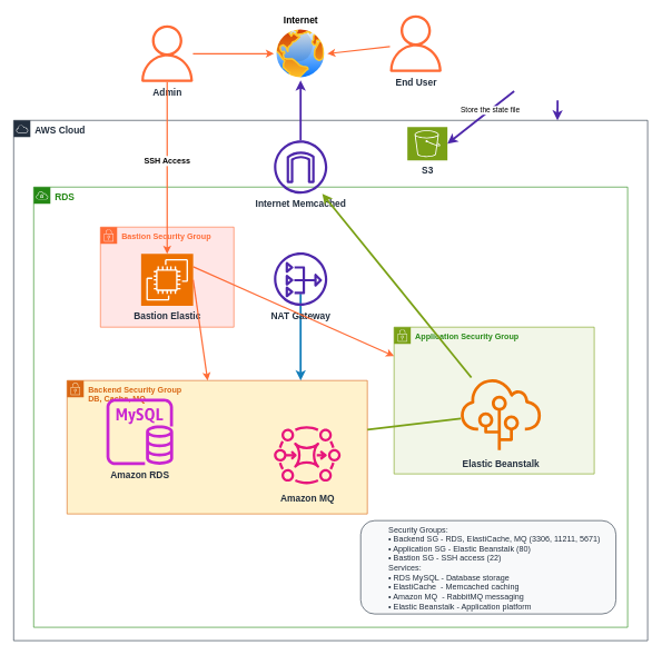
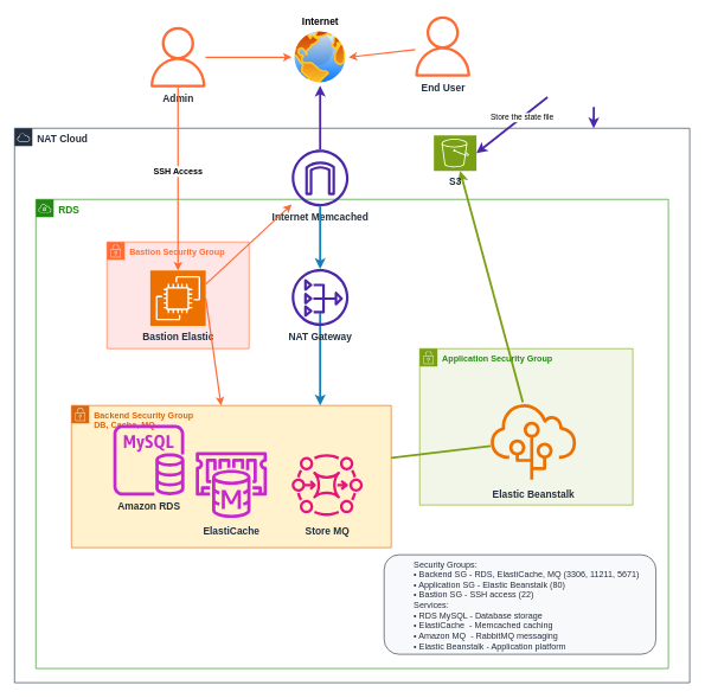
  <mxCell id="0" />
  <mxCell id="1" parent="0" />
- <mxCell id="2" value="AWS Cloud" style="sketch=0;outlineConnect=0;gradientColor=none;html=1;whiteSpace=wrap;fontSize=14;fontStyle=1;shape=mxgraph.aws4.group;grIcon=mxgraph.aws4.group_aws_cloud;strokeColor=#232F3E;fillColor=none;verticalAlign=top;align=left;spacingLeft=30;fontColor=#232F3E;dashed=0;" parent="1" vertex="1"><mxGeometry x="20" y="180" width="950" height="780" as="geometry" /></mxCell>
+ <mxCell id="2" value="NAT Cloud" style="sketch=0;outlineConnect=0;gradientColor=none;html=1;whiteSpace=wrap;fontSize=14;fontStyle=1;shape=mxgraph.aws4.group;grIcon=mxgraph.aws4.group_aws_cloud;strokeColor=#232F3E;fillColor=none;verticalAlign=top;align=left;spacingLeft=30;fontColor=#232F3E;dashed=0;" parent="1" vertex="1"><mxGeometry x="20" y="180" width="950" height="780" as="geometry" /></mxCell>
  <mxCell id="3" value="RDS" style="sketch=0;outlineConnect=0;gradientColor=none;html=1;whiteSpace=wrap;fontSize=14;fontStyle=1;shape=mxgraph.aws4.group;grIcon=mxgraph.aws4.group_vpc;strokeColor=#248814;fillColor=none;verticalAlign=top;align=left;spacingLeft=30;fontColor=#248814;dashed=0;" parent="1" vertex="1"><mxGeometry x="50" y="280" width="890" height="660" as="geometry" /></mxCell>
  <mxCell id="4" value="Backend Security Group&lt;br&gt;DB, Cache, MQ" style="sketch=0;outlineConnect=0;gradientColor=none;html=1;whiteSpace=wrap;fontSize=12;fontStyle=1;shape=mxgraph.aws4.group;grIcon=mxgraph.aws4.group_security_group;strokeColor=#D86613;fillColor=#FFF2CC;verticalAlign=top;align=left;spacingLeft=30;fontColor=#D86613;dashed=0;" parent="1" vertex="1"><mxGeometry x="100" y="570" width="450" height="200" as="geometry" /></mxCell>
  <mxCell id="5" value="Application Security Group" style="sketch=0;outlineConnect=0;gradientColor=none;html=1;whiteSpace=wrap;fontSize=12;fontStyle=1;shape=mxgraph.aws4.group;grIcon=mxgraph.aws4.group_security_group;strokeColor=#7AA116;fillColor=#F2F6E8;verticalAlign=top;align=left;spacingLeft=30;fontColor=#248814;dashed=0;" parent="1" vertex="1"><mxGeometry x="590" y="490" width="300" height="220" as="geometry" /></mxCell>
  <mxCell id="6" value="Bastion Security Group" style="sketch=0;outlineConnect=0;gradientColor=none;html=1;whiteSpace=wrap;fontSize=12;fontStyle=1;shape=mxgraph.aws4.group;grIcon=mxgraph.aws4.group_security_group;strokeColor=#FF6B35;fillColor=#FFE6E6;verticalAlign=top;align=left;spacingLeft=30;fontColor=#FF6B35;dashed=0;" parent="1" vertex="1"><mxGeometry x="150" y="340" width="200" height="150" as="geometry" /></mxCell>
  <mxCell id="7" value="Internet Memcached" style="sketch=0;outlineConnect=0;fontColor=#232F3E;gradientColor=none;fillColor=#4D27AA;strokeColor=none;dashed=0;verticalLabelPosition=bottom;verticalAlign=top;align=center;html=1;fontSize=14;fontStyle=1;aspect=fixed;pointerEvents=1;shape=mxgraph.aws4.internet_gateway;" parent="1" vertex="1"><mxGeometry x="410" y="210" width="80" height="80" as="geometry" /></mxCell>
  <mxCell id="8" value="Elastic Beanstalk" style="sketch=0;outlineConnect=0;fontColor=#232F3E;gradientColor=none;fillColor=#ED7100;strokeColor=none;dashed=0;verticalLabelPosition=bottom;verticalAlign=top;align=center;html=1;fontSize=14;fontStyle=1;aspect=fixed;pointerEvents=1;shape=mxgraph.aws4.elastic_beanstalk;" parent="1" vertex="1"><mxGeometry x="690" y="560" width="120" height="120" as="geometry" /></mxCell>
  <mxCell id="9" value="Amazon RDS" style="sketch=0;outlineConnect=0;fontColor=#232F3E;gradientColor=none;fillColor=#C925D1;strokeColor=none;dashed=0;verticalLabelPosition=bottom;verticalAlign=top;align=center;html=1;fontSize=14;fontStyle=1;aspect=fixed;pointerEvents=1;shape=mxgraph.aws4.rds_mysql_instance;" parent="1" vertex="1"><mxGeometry x="159" y="597" width="100" height="100" as="geometry" /></mxCell>
- <mxCell id="11" value="Amazon MQ" style="sketch=0;outlineConnect=0;fontColor=#232F3E;gradientColor=none;fillColor=#E7157B;strokeColor=none;dashed=0;verticalLabelPosition=bottom;verticalAlign=top;align=center;html=1;fontSize=14;fontStyle=1;aspect=fixed;pointerEvents=1;shape=mxgraph.aws4.mq;" parent="1" vertex="1"><mxGeometry x="410" y="632" width="100" height="100" as="geometry" /></mxCell>
+ <mxCell id="10" value="ElastiCache" style="sketch=0;outlineConnect=0;fontColor=#232F3E;gradientColor=none;fillColor=#C925D1;strokeColor=none;dashed=0;verticalLabelPosition=bottom;verticalAlign=top;align=center;html=1;fontSize=14;fontStyle=1;aspect=fixed;pointerEvents=1;shape=mxgraph.aws4.elasticache_for_memcached;" parent="1" vertex="1"><mxGeometry x="275" y="632" width="100" height="100" as="geometry" /></mxCell>
+ <mxCell id="11" value="Store MQ" style="sketch=0;outlineConnect=0;fontColor=#232F3E;gradientColor=none;fillColor=#E7157B;strokeColor=none;dashed=0;verticalLabelPosition=bottom;verticalAlign=top;align=center;html=1;fontSize=14;fontStyle=1;aspect=fixed;pointerEvents=1;shape=mxgraph.aws4.mq;" parent="1" vertex="1"><mxGeometry x="410" y="632" width="100" height="100" as="geometry" /></mxCell>
  <mxCell id="12" value="&lt;font style=&quot;font-size: 14px;&quot;&gt;Admin&lt;/font&gt;" style="sketch=0;outlineConnect=0;fontColor=#232F3E;gradientColor=none;fillColor=#FF6B35;strokeColor=none;dashed=0;verticalLabelPosition=bottom;verticalAlign=top;align=center;html=1;fontSize=14;fontStyle=1;aspect=fixed;pointerEvents=1;shape=mxgraph.aws4.user;" parent="1" vertex="1"><mxGeometry x="207.5" y="37.5" width="85" height="85" as="geometry" /></mxCell>
+ <mxCell id="13" value="" style="endArrow=classic;html=1;rounded=0;strokeColor=#147EBA;strokeWidth=3;entryX=0.5;entryY=0;entryDx=0;entryDy=0;exitX=0.5;exitY=1;exitDx=0;exitDy=0;" parent="1" source="7" target="18" edge="1"><mxGeometry width="50" height="50" relative="1" as="geometry"><mxPoint x="450" y="290" as="sourcePoint" /><mxPoint x="450" y="300" as="targetPoint" /></mxGeometry></mxCell>
  <mxCell id="14" value="" style="endArrow=classic;html=1;rounded=0;strokeColor=#147EBA;strokeWidth=3;labelBackgroundColor=#ffffff;fontSize=12;fontStyle=1;" parent="1" edge="1"><mxGeometry x="-0.137" y="-69" width="50" height="50" relative="1" as="geometry"><mxPoint x="450" y="440" as="sourcePoint" /><mxPoint x="450" y="570" as="targetPoint" /><mxPoint as="offset" /></mxGeometry></mxCell>
  <mxCell id="15" value="SSH Access" style="endArrow=classic;html=1;rounded=0;strokeColor=#FF6B35;strokeWidth=2;labelBackgroundColor=#ffffff;fontSize=12;fontStyle=1;" parent="1" source="12" target="20" edge="1"><mxGeometry x="-0.087" width="50" height="50" relative="1" as="geometry"><mxPoint x="250" y="480" as="sourcePoint" /><mxPoint x="210" y="430" as="targetPoint" /><mxPoint as="offset" /></mxGeometry></mxCell>
  <mxCell id="16" value="&lt;font style=&quot;font-size: 14px;&quot;&gt;Internet&lt;/font&gt;" style="endArrow=classic;html=1;rounded=0;strokeColor=#4D27AA;strokeWidth=3;labelBackgroundColor=#ffffff;fontSize=12;fontStyle=1;entryX=0.5;entryY=1;entryDx=0;entryDy=0;" parent="1" source="7" target="19" edge="1"><mxGeometry x="1" y="90" width="50" height="50" relative="1" as="geometry"><mxPoint x="450" y="170" as="sourcePoint" /><mxPoint x="451" y="140" as="targetPoint" /><mxPoint x="90" y="-90" as="offset" /></mxGeometry></mxCell>
  <mxCell id="17" value="&lt;blockquote style=&quot;margin: 0 0 0 40px; border: none; padding: 0px;&quot;&gt;&lt;font style=&quot;font-size: 12px;&quot;&gt;Security Groups:&lt;br&gt;• Backend SG - RDS, ElastiCache, MQ (3306, 11211, 5671)&lt;br&gt;• Application SG - Elastic Beanstalk (80)&lt;br&gt;• Bastion SG - SSH access (22)&lt;/font&gt;&lt;/blockquote&gt;&lt;blockquote style=&quot;margin: 0 0 0 40px; border: none; padding: 0px;&quot;&gt;&lt;font style=&quot;font-size: 12px;&quot;&gt;Services:&lt;br&gt;• RDS MySQL - Database storage&lt;br&gt;• ElastiCache&amp;nbsp; - Memcached caching&lt;br&gt;• Amazon MQ&amp;nbsp; - RabbitMQ messaging&lt;/font&gt;&lt;/blockquote&gt;&lt;blockquote style=&quot;margin: 0 0 0 40px; border: none; padding: 0px;&quot;&gt;&lt;font style=&quot;font-size: 12px;&quot;&gt;• Elastic Beanstalk - Application platform&amp;nbsp;&lt;/font&gt;&lt;/blockquote&gt;" style="text;html=1;strokeColor=#232F3E;fillColor=#F8F9FA;align=left;verticalAlign=top;whiteSpace=wrap;rounded=1;fontSize=11;fontColor=#232F3E;fontStyle=0;" parent="1" vertex="1"><mxGeometry x="540" y="780" width="382.5" height="140" as="geometry" /></mxCell>
  <mxCell id="18" value="NAT Gateway" style="sketch=0;outlineConnect=0;fontColor=#232F3E;gradientColor=none;fillColor=#4D27AA;strokeColor=none;dashed=0;verticalLabelPosition=bottom;verticalAlign=top;align=center;html=1;fontSize=14;fontStyle=1;aspect=fixed;pointerEvents=1;shape=mxgraph.aws4.nat_gateway;" parent="1" vertex="1"><mxGeometry x="410" y="378" width="80" height="80" as="geometry" /></mxCell>
  <mxCell id="19" value="" style="image;aspect=fixed;perimeter=ellipsePerimeter;html=1;align=center;shadow=0;dashed=0;spacingTop=3;image=img/lib/active_directory/internet_globe.svg;" parent="1" vertex="1"><mxGeometry x="410" y="40" width="80" height="80" as="geometry" /></mxCell>
  <mxCell id="20" value="&lt;span style=&quot;font-size: 14px; font-weight: 700;&quot;&gt;Bastion Elastic&lt;/span&gt;" style="sketch=0;points=[[0,0,0],[0.25,0,0],[0.5,0,0],[0.75,0,0],[1,0,0],[0,1,0],[0.25,1,0],[0.5,1,0],[0.75,1,0],[1,1,0],[0,0.25,0],[0,0.5,0],[0,0.75,0],[1,0.25,0],[1,0.5,0],[1,0.75,0]];outlineConnect=0;fontColor=#232F3E;fillColor=#ED7100;strokeColor=#ffffff;dashed=0;verticalLabelPosition=bottom;verticalAlign=top;align=center;html=1;fontSize=12;fontStyle=0;aspect=fixed;shape=mxgraph.aws4.resourceIcon;resIcon=mxgraph.aws4.ec2;" parent="1" vertex="1"><mxGeometry x="211" y="380" width="78" height="78" as="geometry" /></mxCell>
  <mxCell id="21" value="" style="shape=image;verticalLabelPosition=bottom;verticalAlign=top;imageAspect=0;image=https://www.datocms-assets.com/2885/1506457071-blog-terraform-list.svg;" parent="1" vertex="1"><mxGeometry x="770" y="20" width="130" height="130" as="geometry" /></mxCell>
- <mxCell id="22" value="" style="endArrow=classic;html=1;rounded=0;strokeColor=#FF6B35;strokeWidth=2;labelBackgroundColor=#ffffff;fontSize=12;fontStyle=1;exitX=1;exitY=0.25;exitDx=0;exitDy=0;exitPerimeter=0;" parent="1" source="20" target="5" edge="1"><mxGeometry x="-0.058" y="15" width="50" height="50" relative="1" as="geometry"><mxPoint x="289" y="433.5" as="sourcePoint" /><mxPoint x="598" y="431.5" as="targetPoint" /><mxPoint as="offset" /></mxGeometry></mxCell>
+ <mxCell id="22" value="" style="endArrow=classic;html=1;rounded=0;strokeColor=#FF6B35;strokeWidth=2;labelBackgroundColor=#ffffff;fontSize=12;fontStyle=1;exitX=1;exitY=0.25;exitDx=0;exitDy=0;exitPerimeter=0;" parent="1" source="20" target="7" edge="1"><mxGeometry x="-0.058" y="15" width="50" height="50" relative="1" as="geometry"><mxPoint x="289" y="433.5" as="sourcePoint" /><mxPoint x="598" y="431.5" as="targetPoint" /><mxPoint as="offset" /></mxGeometry></mxCell>
  <mxCell id="23" value="" style="endArrow=classic;html=1;rounded=0;strokeColor=#FF6B35;strokeWidth=2;labelBackgroundColor=#ffffff;fontSize=12;fontStyle=1;exitX=1;exitY=0.5;exitDx=0;exitDy=0;exitPerimeter=0;" parent="1" source="20" target="4" edge="1"><mxGeometry x="-0.058" y="15" width="50" height="50" relative="1" as="geometry"><mxPoint x="289" y="440" as="sourcePoint" /><mxPoint x="310" y="580" as="targetPoint" /><mxPoint as="offset" /></mxGeometry></mxCell>
  <mxCell id="24" value="" style="endArrow=classic;html=1;rounded=0;strokeColor=#FF6B35;strokeWidth=2;labelBackgroundColor=#ffffff;fontSize=12;fontStyle=1;entryX=0;entryY=0.5;entryDx=0;entryDy=0;" parent="1" source="12" target="19" edge="1"><mxGeometry x="-0.058" y="15" width="50" height="50" relative="1" as="geometry"><mxPoint x="310" y="60" as="sourcePoint" /><mxPoint x="390" y="60" as="targetPoint" /><mxPoint as="offset" /></mxGeometry></mxCell>
- <mxCell id="25" value="" style="endArrow=classic;html=1;rounded=0;strokeColor=#7AA116;strokeWidth=3;" parent="1" source="8" target="7" edge="1"><mxGeometry width="50" height="50" relative="1" as="geometry"><mxPoint x="715.417" y="542.769" as="sourcePoint" /><mxPoint x="489.998" y="257.239" as="targetPoint" /></mxGeometry></mxCell>
+ <mxCell id="25" value="" style="endArrow=classic;html=1;rounded=0;strokeColor=#7AA116;strokeWidth=3;" parent="1" source="8" target="29" edge="1"><mxGeometry width="50" height="50" relative="1" as="geometry"><mxPoint x="715.417" y="542.769" as="sourcePoint" /><mxPoint x="489.998" y="257.239" as="targetPoint" /></mxGeometry></mxCell>
  <mxCell id="26" value="" style="endArrow=none;html=1;rounded=0;strokeColor=#7AA116;strokeWidth=3;" parent="1" source="8" target="4" edge="1"><mxGeometry width="50" height="50" relative="1" as="geometry"><mxPoint x="795.417" y="812.769" as="sourcePoint" /><mxPoint x="569.998" y="527.239" as="targetPoint" /></mxGeometry></mxCell>
  <mxCell id="27" value="&lt;font style=&quot;font-size: 14px;&quot;&gt;End User&lt;/font&gt;" style="sketch=0;outlineConnect=0;fontColor=#232F3E;gradientColor=none;fillColor=#FF6B35;strokeColor=none;dashed=0;verticalLabelPosition=bottom;verticalAlign=top;align=center;html=1;fontSize=14;fontStyle=1;aspect=fixed;pointerEvents=1;shape=mxgraph.aws4.user;" parent="1" vertex="1"><mxGeometry x="580" y="22.5" width="85" height="85" as="geometry" /></mxCell>
  <mxCell id="28" value="" style="endArrow=classic;html=1;rounded=0;strokeColor=#FF6B35;strokeWidth=2;labelBackgroundColor=#ffffff;fontSize=12;fontStyle=1;entryX=1;entryY=0.5;entryDx=0;entryDy=0;" parent="1" source="27" target="19" edge="1"><mxGeometry x="-0.058" y="15" width="50" height="50" relative="1" as="geometry"><mxPoint x="490" y="10" as="sourcePoint" /><mxPoint x="611" y="10" as="targetPoint" /><mxPoint as="offset" /></mxGeometry></mxCell>
  <mxCell id="29" value="&lt;font style=&quot;font-size: 14px;&quot;&gt;&lt;b style=&quot;&quot;&gt;S3&lt;/b&gt;&lt;/font&gt;" style="sketch=0;points=[[0,0,0],[0.25,0,0],[0.5,0,0],[0.75,0,0],[1,0,0],[0,1,0],[0.25,1,0],[0.5,1,0],[0.75,1,0],[1,1,0],[0,0.25,0],[0,0.5,0],[0,0.75,0],[1,0.25,0],[1,0.5,0],[1,0.75,0]];outlineConnect=0;fontColor=#232F3E;fillColor=#7AA116;strokeColor=#ffffff;dashed=0;verticalLabelPosition=bottom;verticalAlign=top;align=center;html=1;fontSize=12;fontStyle=0;aspect=fixed;shape=mxgraph.aws4.resourceIcon;resIcon=mxgraph.aws4.s3;" parent="1" vertex="1"><mxGeometry x="610" y="190" width="60" height="50" as="geometry" /></mxCell>
  <mxCell id="30" value="" style="endArrow=classic;html=1;rounded=0;strokeColor=#4D27AA;strokeWidth=3;labelBackgroundColor=#ffffff;fontSize=12;fontStyle=1;entryX=1;entryY=0.5;entryDx=0;entryDy=0;entryPerimeter=0;" parent="1" source="21" target="29" edge="1"><mxGeometry x="1" y="90" width="50" height="50" relative="1" as="geometry"><mxPoint x="810.26" y="140" as="sourcePoint" /><mxPoint x="810" y="180" as="targetPoint" /><mxPoint x="90" y="-90" as="offset" /></mxGeometry></mxCell>
  <mxCell id="31" value="Store the state file" style="edgeLabel;html=1;align=center;verticalAlign=middle;resizable=0;points=[];" parent="30" vertex="1" connectable="0"><mxGeometry x="-0.14" y="1" relative="1" as="geometry"><mxPoint x="6" y="-7" as="offset" /></mxGeometry></mxCell>
  <mxCell id="32" value="" style="endArrow=classic;html=1;rounded=0;strokeColor=#4D27AA;strokeWidth=3;labelBackgroundColor=#ffffff;fontSize=12;fontStyle=1;" parent="1" edge="1"><mxGeometry x="1" y="90" width="50" height="50" relative="1" as="geometry"><mxPoint x="835.09" y="150" as="sourcePoint" /><mxPoint x="834.85" y="180" as="targetPoint" /><mxPoint x="90" y="-90" as="offset" /></mxGeometry></mxCell>
